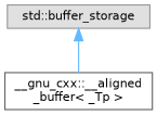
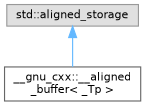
  digraph {
    rankdir=TB
    node [fontname=Helvetica fontsize=10 shape=box style=filled]
-   n1 [color=grey60 fillcolor="#E0E0E0" height=0.2 label="std::buffer_storage" width=0.4]
+   n1 [color=grey60 fillcolor="#E0E0E0" height=0.2 label="std::aligned_storage" width=0.4]
    n2 [color=grey40 fillcolor=white height=0.2 label="__gnu_cxx::__aligned\l_buffer\< _Tp \>" width=0.4]
    n1 -> n2 [color=steelblue1 dir=back fontname=Helvetica fontsize=10 labelfontname=Helvetica labelfontsize=10 style=solid]
  }
